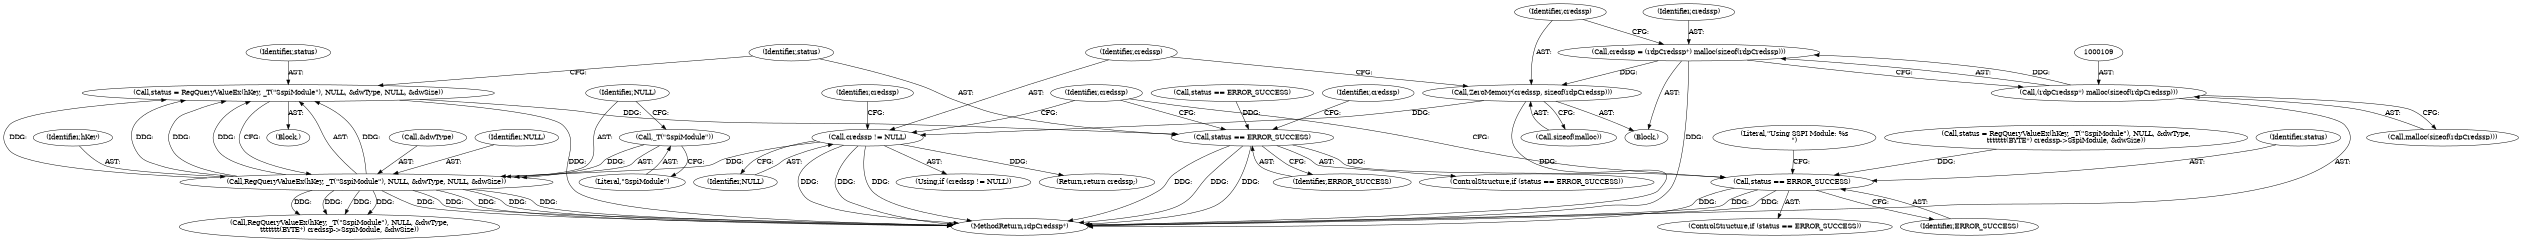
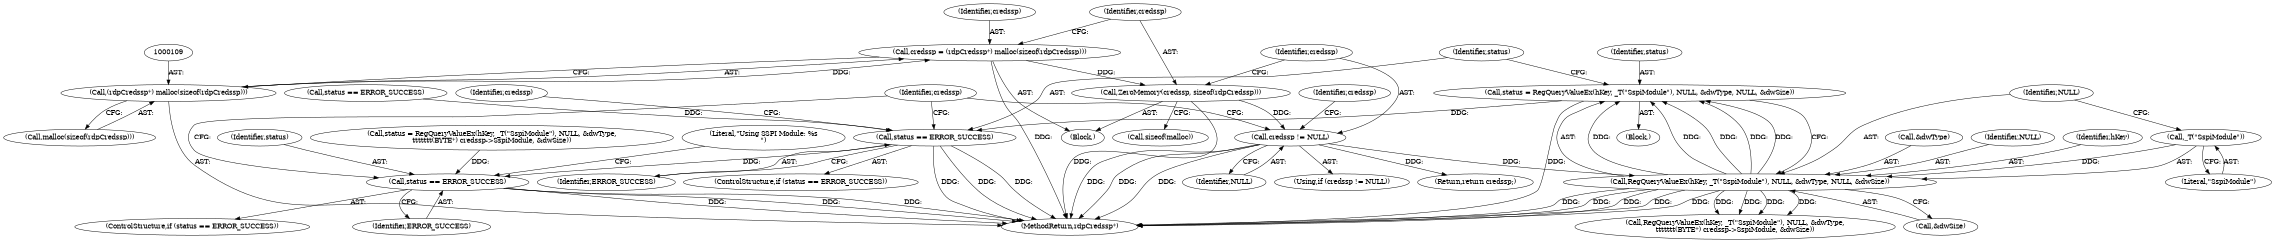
  digraph {
    n1 [label="(Call,status = RegQueryValueEx(hKey, _T(\"SspiModule\"), NULL, &dwType, NULL, &dwSize))"]
    n2 [label="(Call,RegQueryValueEx(hKey, _T(\"SspiModule\"), NULL, &dwType, NULL, &dwSize))"]
    n3 [label="(Call,status == ERROR_SUCCESS)"]
    n4 [label="(MethodReturn,rdpCredssp*)"]
    n5 [label="(Block,)"]
    n6 [label="(Call,RegQueryValueEx(hKey, _T(\"SspiModule\"), NULL, &dwType,\n\t\t\t\t\t\t\t(BYTE*) credssp->SspiModule, &dwSize))"]
+   n7 [label="(Call,&dwSize)"]
    n8 [label="(Call,status == ERROR_SUCCESS)"]
    n9 [label="(ControlStructure,if (status == ERROR_SUCCESS))"]
    n10 [label="(Identifier,ERROR_SUCCESS)"]
    n11 [label="(Call,_T(\"SspiModule\"))"]
    n12 [label="(Literal,\"SspiModule\")"]
    n13 [label="(Call,credssp != NULL)"]
    n14 [label="(Using,if (credssp != NULL))"]
    n15 [label="(Return,return credssp;)"]
    n16 [label="(Identifier,NULL)"]
    n17 [label="(Call,ZeroMemory(credssp, sizeof(rdpCredssp)))"]
    n18 [label="(Block,)"]
    n19 [label="(Call,sizeof(malloc))"]
    n20 [label="(Call,credssp = (rdpCredssp*) malloc(sizeof(rdpCredssp)))"]
    n21 [label="(Call,(rdpCredssp*) malloc(sizeof(rdpCredssp)))"]
    n22 [label="(Call,malloc(sizeof(rdpCredssp)))"]
    n23 [label="(ControlStructure,if (status == ERROR_SUCCESS))"]
    n24 [label="(Identifier,ERROR_SUCCESS)"]
    n25 [label="(Identifier,credssp)"]
    n26 [label="(Identifier,status)"]
    n27 [label="(Call,&dwType)"]
    n28 [label="(Identifier,NULL)"]
    n29 [label="(Call,status == ERROR_SUCCESS)"]
    n30 [label="(Identifier,credssp)"]
    n31 [label="(Identifier,status)"]
    n32 [label="(Identifier,NULL)"]
    n33 [label="(Identifier,credssp)"]
    n34 [label="(Literal,\"Using SSPI Module: %s\n\")"]
    n35 [label="(Identifier,credssp)"]
    n36 [label="(Call,status = RegQueryValueEx(hKey, _T(\"SspiModule\"), NULL, &dwType,\n\t\t\t\t\t\t\t(BYTE*) credssp->SspiModule, &dwSize))"]
    n37 [label="(Identifier,hKey)"]
    n38 [label="(Identifier,credssp)"]
    n39 [label="(Identifier,status)"]
    n40 [label="(Identifier,credssp)"]
    1000109
    n1 -> n2 [label="CFG: "]
    n1 -> n3 [label="DDG: "]
    n1 -> n4 [label="DDG: "]
    n1 -> n5 [label="AST: "]
    n2 -> n1 [label="AST: "]
    n2 -> n1 [label="DDG: "]
    n2 -> n1 [label="DDG: "]
    n2 -> n1 [label="DDG: "]
    n2 -> n1 [label="DDG: "]
    n2 -> n1 [label="DDG: "]
    n2 -> n4 [label="DDG: "]
    n2 -> n4 [label="DDG: "]
    n2 -> n4 [label="DDG: "]
    n2 -> n4 [label="DDG: "]
    n2 -> n4 [label="DDG: "]
    n2 -> n6 [label="DDG: "]
    n2 -> n6 [label="DDG: "]
    n2 -> n6 [label="DDG: "]
    n2 -> n6 [label="DDG: "]
+   n2 -> n7 [label="CFG: "]
    n3 -> n4 [label="DDG: "]
    n3 -> n4 [label="DDG: "]
    n3 -> n4 [label="DDG: "]
    n3 -> n8 [label="DDG: "]
    n3 -> n9 [label="AST: "]
    n3 -> n10 [label="CFG: "]
+   n7 -> n2 [label="AST: "]
    n8 -> n4 [label="DDG: "]
    n8 -> n4 [label="DDG: "]
    n8 -> n4 [label="DDG: "]
    n8 -> n23 [label="AST: "]
    n8 -> n24 [label="CFG: "]
    n10 -> n3 [label="AST: "]
    n11 -> n2 [label="AST: "]
    n11 -> n2 [label="DDG: "]
    n11 -> n12 [label="CFG: "]
    n12 -> n11 [label="AST: "]
    n13 -> n2 [label="DDG: "]
    n13 -> n4 [label="DDG: "]
    n13 -> n4 [label="DDG: "]
    n13 -> n4 [label="DDG: "]
    n13 -> n14 [label="AST: "]
    n13 -> n15 [label="DDG: "]
    n13 -> n16 [label="CFG: "]
    n16 -> n13 [label="AST: "]
    n17 -> n4 [label="DDG: "]
    n17 -> n13 [label="DDG: "]
    n17 -> n18 [label="AST: "]
    n17 -> n19 [label="CFG: "]
-   n19 -> n17 [label="AST: "]
    n20 -> n4 [label="DDG: "]
    n20 -> n17 [label="DDG: "]
    n20 -> n18 [label="AST: "]
    n20 -> n21 [label="CFG: "]
    n21 -> n4 [label="AST: "]
    n21 -> n20 [label="AST: "]
    n21 -> n20 [label="DDG: "]
    n21 -> n22 [label="CFG: "]
    n22 -> n21 [label="AST: "]
    n24 -> n8 [label="AST: "]
    n25 -> n13 [label="CFG: "]
    n26 -> n8 [label="AST: "]
    n27 -> n2 [label="AST: "]
    n28 -> n2 [label="AST: "]
    n29 -> n3 [label="DDG: "]
    n30 -> n13 [label="AST: "]
    n30 -> n17 [label="CFG: "]
    n31 -> n1 [label="CFG: "]
    n31 -> n3 [label="AST: "]
    n32 -> n2 [label="AST: "]
    n32 -> n11 [label="CFG: "]
    n33 -> n17 [label="AST: "]
    n33 -> n20 [label="CFG: "]
    n34 -> n8 [label="CFG: "]
    n35 -> n3 [label="CFG: "]
    n36 -> n8 [label="DDG: "]
    n37 -> n2 [label="AST: "]
    n38 -> n20 [label="AST: "]
    n39 -> n1 [label="AST: "]
    n40 -> n3 [label="CFG: "]
    n40 -> n8 [label="CFG: "]
    n40 -> n13 [label="CFG: "]
    1000109 -> n21 [label="AST: "]
  }
